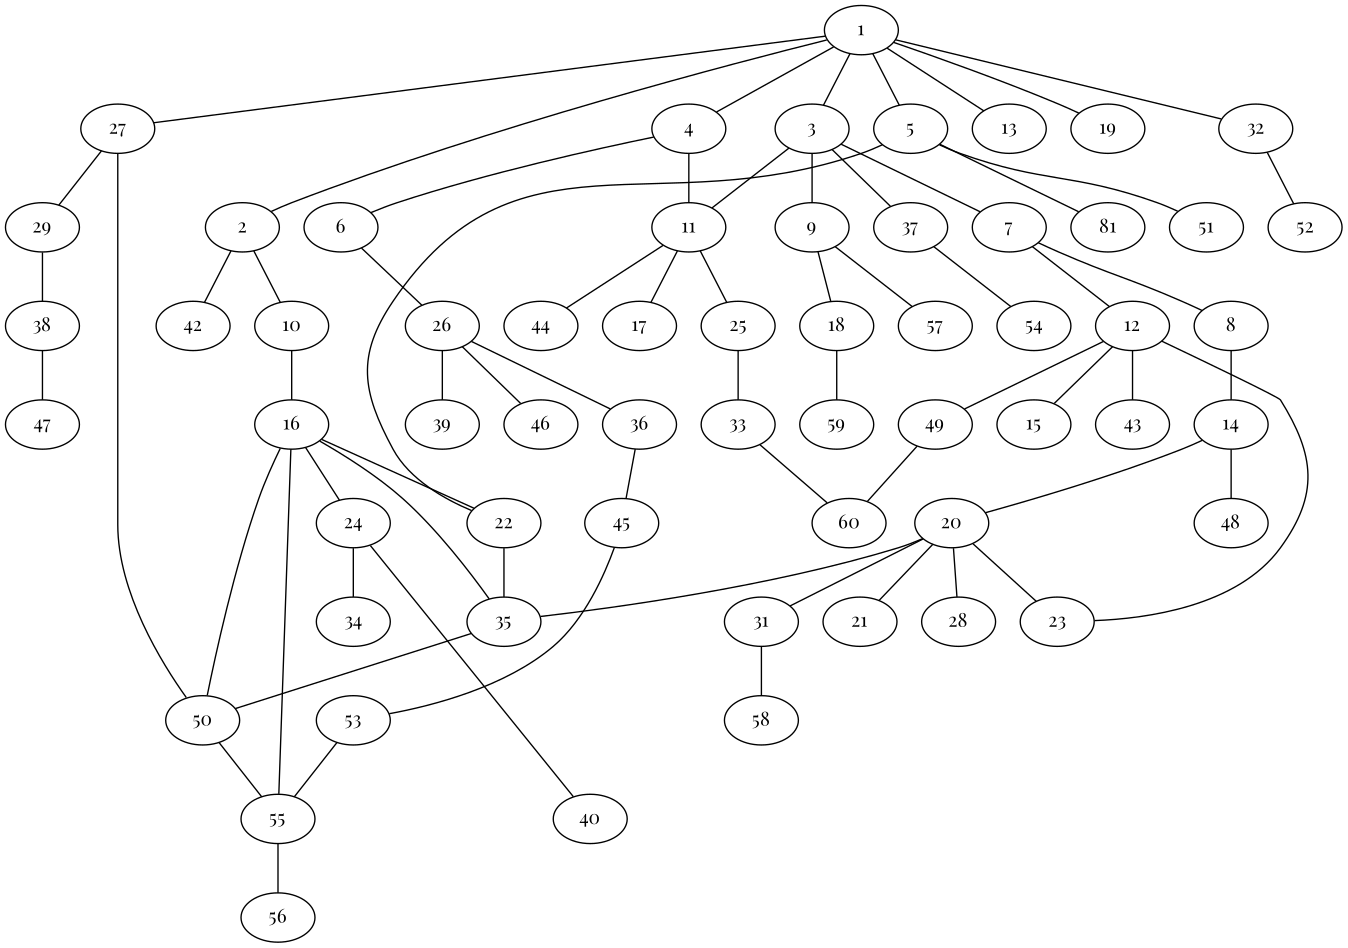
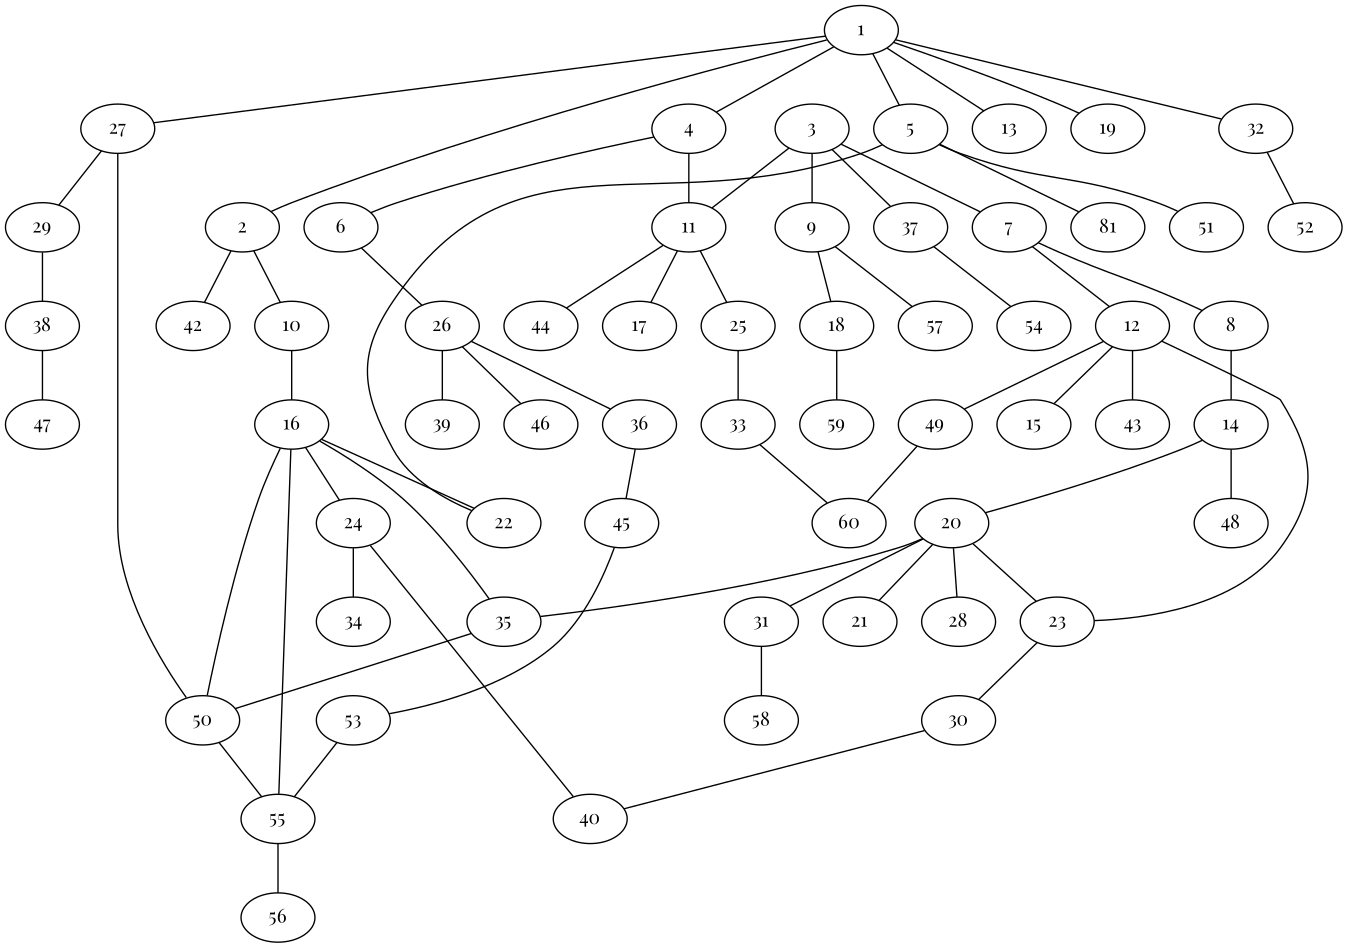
  graph {
    fontname="Playfair Display"
    node [fontname="Playfair Display"]
    edge [fontname="Playfair Display"]
    1
    2
    3
    4
    5
    13
    19
    27
    32
    10
    42
    7
    9
    11
    37
    6
    22
    n18 [label=81]
    51
    50
    29
    52
    16
    8
    12
    18
    57
    17
    25
    44
    54
    26
    35
    55
    38
    24
    14
    15
    23
    43
    49
    59
    33
    36
    39
    46
    45
    20
    48
+   30
    60
    21
    28
    31
    34
    40
    56
    58
    53
    47
    1 -- 2
-   1 -- 3
    1 -- 4
    1 -- 5
    1 -- 13
    1 -- 19
    1 -- 27
    1 -- 32
    2 -- 10
    2 -- 42
    3 -- 7
    3 -- 9
    3 -- 11
    3 -- 37
    4 -- 11
    4 -- 6
    5 -- 22
    5 -- n18
    5 -- 51
    27 -- 50
    27 -- 29
    32 -- 52
    10 -- 16
    7 -- 8
    7 -- 12
    9 -- 18
    9 -- 57
    11 -- 17
    11 -- 25
    11 -- 44
    37 -- 54
    6 -- 26
-   22 -- 35
    50 -- 55
    29 -- 38
    16 -- 22
    16 -- 50
    16 -- 35
    16 -- 55
    16 -- 24
    8 -- 14
    12 -- 15
    12 -- 23
    12 -- 43
    12 -- 49
    18 -- 59
    25 -- 33
    26 -- 36
    26 -- 39
    26 -- 46
    35 -- 50
    55 -- 56
    38 -- 47
    24 -- 34
    24 -- 40
    14 -- 20
    14 -- 48
+   23 -- 30
    49 -- 60
    33 -- 60
    36 -- 45
    45 -- 53
    20 -- 35
    20 -- 23
    20 -- 21
    20 -- 28
    20 -- 31
+   30 -- 40
    31 -- 58
    53 -- 55
  }
